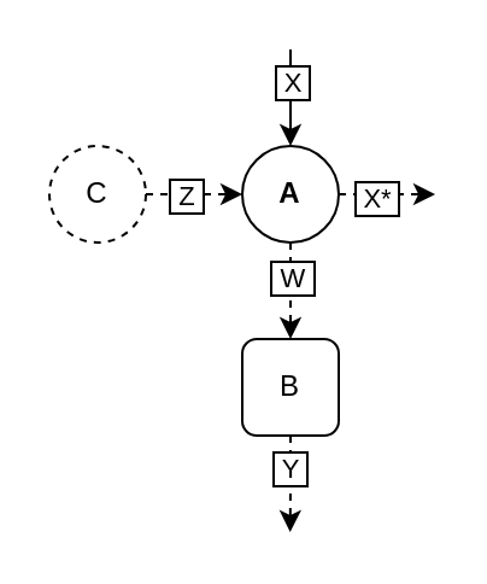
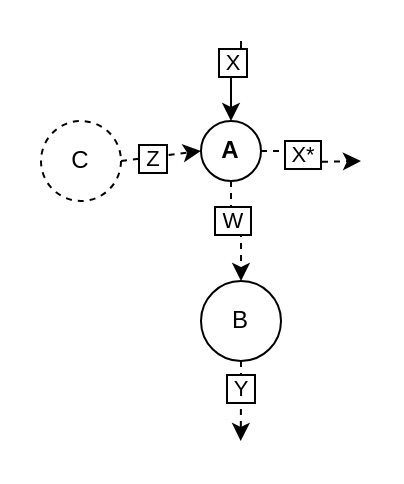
  <mxCell id="0" />
  <mxCell id="1" parent="0" />
  <mxCell id="2" style="edgeStyle=orthogonalEdgeStyle;rounded=0;orthogonalLoop=1;jettySize=auto;html=1;exitX=1;exitY=0.5;exitDx=0;exitDy=0;dashed=1;" edge="1" parent="1" source="8"><mxGeometry relative="1" as="geometry"><mxPoint x="180" y="80" as="targetPoint" /></mxGeometry></mxCell>
  <mxCell id="3" value="&amp;nbsp;X*&amp;nbsp;" style="edgeLabel;html=1;align=center;verticalAlign=middle;resizable=0;points=[];labelBorderColor=#000000;" vertex="1" connectable="0" parent="2"><mxGeometry x="-0.278" y="-1" relative="1" as="geometry"><mxPoint as="offset" /></mxGeometry></mxCell>
  <mxCell id="4" style="edgeStyle=orthogonalEdgeStyle;rounded=0;orthogonalLoop=1;jettySize=auto;html=1;entryX=0.5;entryY=0;entryDx=0;entryDy=0;" edge="1" parent="1" target="8"><mxGeometry relative="1" as="geometry"><mxPoint x="200" y="20" as="targetPoint" /><mxPoint x="120" y="20" as="sourcePoint" /><Array as="points"><mxPoint x="120" y="30" /></Array></mxGeometry></mxCell>
  <mxCell id="5" value="&amp;nbsp;X&amp;nbsp;" style="edgeLabel;html=1;align=center;verticalAlign=middle;resizable=0;points=[];labelBorderColor=#000000;" vertex="1" connectable="0" parent="4"><mxGeometry x="-0.333" relative="1" as="geometry"><mxPoint as="offset" /></mxGeometry></mxCell>
  <mxCell id="6" style="edgeStyle=orthogonalEdgeStyle;rounded=0;orthogonalLoop=1;jettySize=auto;html=1;exitX=0.5;exitY=1;exitDx=0;exitDy=0;entryX=0.5;entryY=0;entryDx=0;entryDy=0;dashed=1;" edge="1" parent="1" source="8" target="13"><mxGeometry relative="1" as="geometry" /></mxCell>
  <mxCell id="7" value="&amp;nbsp;W&amp;nbsp;" style="edgeLabel;html=1;align=center;verticalAlign=middle;resizable=0;points=[];labelBorderColor=#000000;" vertex="1" connectable="0" parent="6"><mxGeometry x="-0.296" relative="1" as="geometry"><mxPoint as="offset" /></mxGeometry></mxCell>
- <mxCell id="8" value="A" style="ellipse;whiteSpace=wrap;html=1;aspect=fixed;fontStyle=1;labelBackgroundColor=none;labelBorderColor=none;" vertex="1" parent="1"><mxGeometry x="100" y="60" width="40" height="40" as="geometry" /></mxCell>
+ <mxCell id="8" value="A" style="ellipse;whiteSpace=wrap;html=1;aspect=fixed;fontStyle=1;labelBackgroundColor=none;labelBorderColor=none;" vertex="1" parent="1"><mxGeometry x="100" y="60" width="30" height="30" as="geometry" /></mxCell>
  <mxCell id="9" value="" style="endArrow=classic;html=1;entryX=0;entryY=0.5;entryDx=0;entryDy=0;dashed=1;" edge="1" parent="1" target="8"><mxGeometry width="50" height="50" relative="1" as="geometry"><mxPoint x="60" y="80" as="sourcePoint" /><mxPoint x="200" y="-70" as="targetPoint" /></mxGeometry></mxCell>
  <mxCell id="10" value="&amp;nbsp;Z&amp;nbsp;" style="edgeLabel;html=1;align=center;verticalAlign=middle;resizable=0;points=[];labelBorderColor=#000000;" vertex="1" connectable="0" parent="9"><mxGeometry x="-0.224" relative="1" as="geometry"><mxPoint as="offset" /></mxGeometry></mxCell>
  <mxCell id="11" style="edgeStyle=orthogonalEdgeStyle;rounded=0;orthogonalLoop=1;jettySize=auto;html=1;exitX=0.5;exitY=1;exitDx=0;exitDy=0;dashed=1;" edge="1" parent="1" source="13"><mxGeometry relative="1" as="geometry"><mxPoint x="119.857" y="220" as="targetPoint" /></mxGeometry></mxCell>
  <mxCell id="12" value="&amp;nbsp;Y&amp;nbsp;" style="edgeLabel;html=1;align=center;verticalAlign=middle;resizable=0;points=[];labelBorderColor=#000000;" vertex="1" connectable="0" parent="11"><mxGeometry x="-0.342" y="-1" relative="1" as="geometry"><mxPoint as="offset" /></mxGeometry></mxCell>
- <mxCell id="13" value="B" style="whiteSpace=wrap;html=1;aspect=fixed;rounded=1;" vertex="1" parent="1"><mxGeometry x="100" y="140" width="40" height="40" as="geometry" /></mxCell>
+ <mxCell id="13" value="B" style="ellipse;whiteSpace=wrap;html=1;aspect=fixed;" vertex="1" parent="1"><mxGeometry x="100" y="140" width="40" height="40" as="geometry" /></mxCell>
  <mxCell id="14" value="C" style="ellipse;whiteSpace=wrap;html=1;aspect=fixed;dashed=1;" vertex="1" parent="1"><mxGeometry x="20" y="60" width="40" height="40" as="geometry" /></mxCell>
